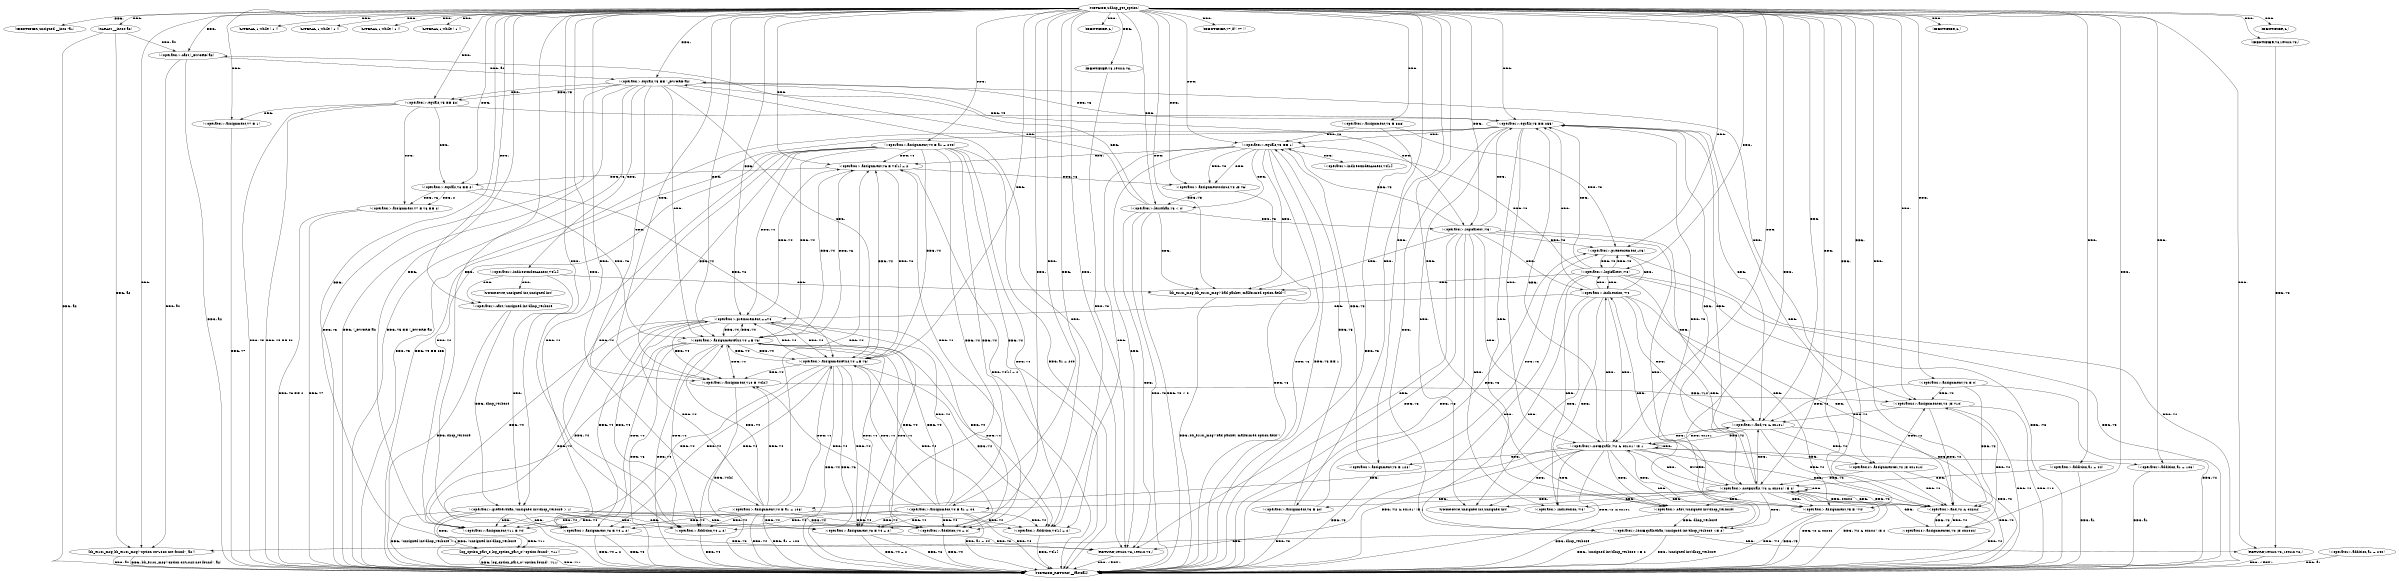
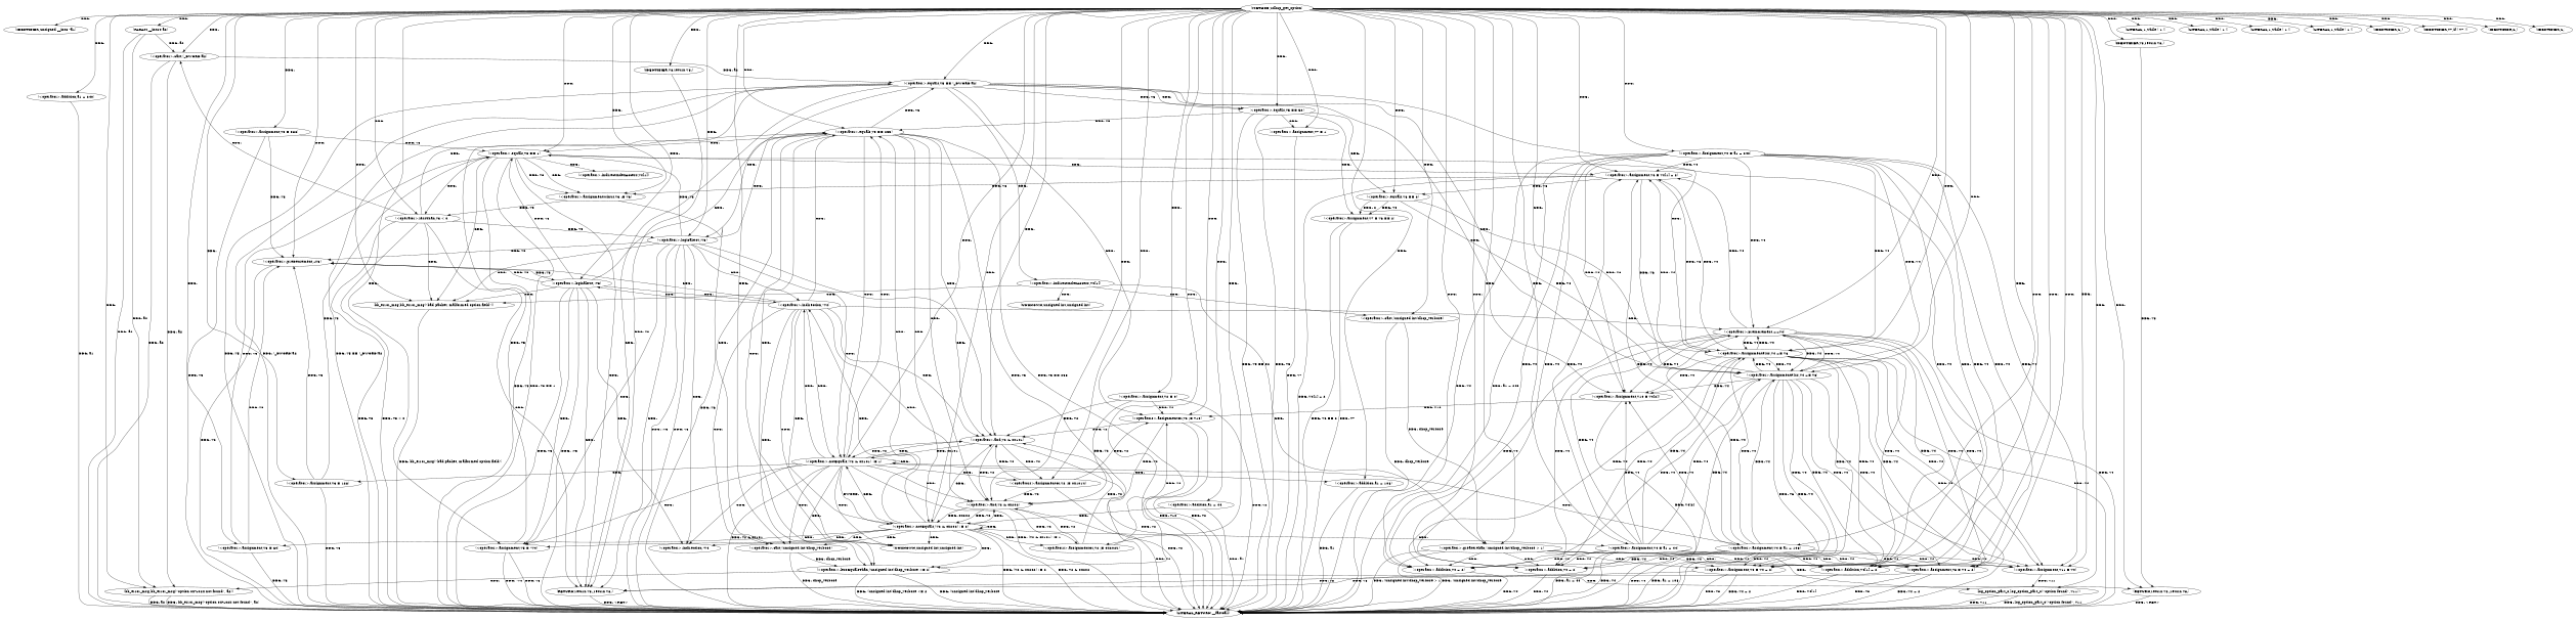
  digraph {
    n1 [label="(METHOD,udhcp_get_option)"]
    n2 [label="(IDENTIFIER,unsigned __int8 *a1)"]
    n3 [label="(PARAM,__int64 a2)"]
    n4 [label="(<operator>.assignment,v2 = 0)"]
    n5 [label="(<operator>.assignment,v3 = 388)"]
    n6 [label="(<operator>.assignment,v4 = a1 + 240)"]
    n7 [label="(<operator>.addition,a1 + 240)"]
    n8 [label="(LITERAL,1,while ( 1 ))"]
    n9 [label="(LITERAL,1,while ( 1 ))"]
    n10 [label="(LITERAL,1,while ( 1 ))"]
    n11 [label="(LITERAL,1,while ( 1 ))"]
    n12 [label="(<operator>.assignment,v5 = *v4)"]
    n13 [label="(<operator>.preDecrement,--v3)"]
    n14 [label="(<operator>.preIncrement,++v4)"]
    n15 [label="(<operator>.logicalNot,!v3)"]
    n16 [label="(<operator>.equals,v5 == 255)"]
    n17 [label="(<operator>.equals,v3 == 1)"]
    n18 [label="(<operator>.assignment,v6 = v4[1] + 2)"]
    n19 [label="(<operator>.addition,v4[1] + 2)"]
    n20 [label="(<operator>.assignmentMinus,v3 -= v6)"]
    n21 [label="(<operator>.lessThan,v3 < 0)"]
    n22 [label="(<operator>.equals,v5 == (_DWORD)a2)"]
    n23 [label="(<operator>.cast,(_DWORD)a2)"]
    n24 [label="(<operator>.greaterThan,(unsigned int)dhcp_verbose > 1)"]
    n25 [label="(<operator>.cast,(unsigned int)dhcp_verbose)"]
    n26 [label="(<operator>.assignment,v11 = v4)"]
    n27 [label="(<operator>.assignment,v8 = v4 + 2)"]
    n28 [label="(<operator>.addition,v4 + 2)"]
    n29 [label="(log_option_part_0,log_option_part_0(\"option found\", v11))"]
    n30 [label="(<operator>.assignment,v8 = v4 + 2)"]
    n31 [label="(<operator>.addition,v4 + 2)"]
    n32 [label="(IDENTIFIER,L,)"]
    n33 [label="(bb_error_msg,bb_error_msg(\"bad packet, malformed option field\"))"]
    n34 [label="(IDENTIFIER,v8,return v8;)"]
    n35 [label="(<operator>.equals,v5 == 52)"]
    n36 [label="(<operator>.equals,v6 == 2)"]
    n37 [label="(<operator>.assignment,v7 = 1)"]
    n38 [label="(IDENTIFIER,v7,if ( v7 ))"]
    n39 [label="(<operator>.assignmentPlus,v4 += v6)"]
    n40 [label="(<operator>.assignment,v10 = v4[2])"]
    n41 [label="(<operator>.assignmentPlus,v4 += v6)"]
    n42 [label="(<operators>.assignmentOr,v2 |= v10)"]
    n43 [label="(<operator>.logicalNot,!v3)"]
    n44 [label="(<operator>.notEquals,(v2 & 0x101) != 1)"]
    n45 [label="(<operator>.and,v2 & 0x101)"]
    n46 [label="(<operators>.assignmentOr,v2 |= 0x101u)"]
    n47 [label="(<operator>.assignment,v4 = a1 + 108)"]
    n48 [label="(<operator>.addition,a1 + 108)"]
    n49 [label="(<operator>.assignment,v3 = 128)"]
    n50 [label="(<operator>.notEquals,(v2 & 0x202) != 2)"]
    n51 [label="(<operator>.and,v2 & 0x202)"]
    n52 [label="(<operators>.assignmentOr,v2 |= 0x202u)"]
    n53 [label="(<operator>.assignment,v4 = a1 + 44)"]
    n54 [label="(<operator>.addition,a1 + 44)"]
    n55 [label="(<operator>.assignment,v3 = 64)"]
    n56 [label="(IDENTIFIER,L,)"]
    n57 [label="(<operator>.lessEqualsThan,(unsigned int)dhcp_verbose <= 2)"]
    n58 [label="(<operator>.cast,(unsigned int)dhcp_verbose)"]
    n59 [label="(RETURN,return v8;,return v8;)"]
    n60 [label="(IDENTIFIER,v8,return v8;)"]
    n61 [label="(bb_error_msg,bb_error_msg(\"option 0x%02x not found\", a2))"]
    n62 [label="(IDENTIFIER,L,)"]
-   n63 [label="(METHOD_RETURN,__fastcall)"]
+   n63 [label="(LITERAL_RETURN,__fastcall)"]
    n64 [label="(RETURN,return v8;,return v8;)"]
    n65 [label="(<operator>.indirection,*v4)"]
    n66 [label="(<operator>.indirection,*v4)"]
    n67 [label="(UNKNOWN,unsigned int,unsigned int)"]
    n68 [label="(<operator>.indirectIndexAccess,v4[1])"]
    n69 [label="(<operator>.indirectIndexAccess,v4[1])"]
    n70 [label="(<operator>.assignment,v7 = v6 == 2)"]
    n71 [label="(UNKNOWN,unsigned int,unsigned int)"]
    n1 -> n2 [label="DDG: "]
    n1 -> n3 [label="DDG: "]
    n1 -> n4 [label="DDG: "]
    n1 -> n5 [label="DDG: "]
    n1 -> n6 [label="DDG: "]
+   n1 -> n7 [label="DDG: "]
    n1 -> n8 [label="DDG: "]
    n1 -> n9 [label="DDG: "]
    n1 -> n10 [label="DDG: "]
    n1 -> n11 [label="DDG: "]
    n1 -> n12 [label="DDG: "]
    n1 -> n13 [label="DDG: "]
    n1 -> n14 [label="DDG: "]
    n1 -> n15 [label="DDG: "]
    n1 -> n16 [label="DDG: "]
    n1 -> n17 [label="DDG: "]
    n1 -> n18 [label="DDG: "]
    n1 -> n19 [label="DDG: "]
    n1 -> n20 [label="DDG: "]
    n1 -> n21 [label="DDG: "]
    n1 -> n22 [label="DDG: "]
    n1 -> n23 [label="DDG: "]
    n1 -> n24 [label="DDG: "]
    n1 -> n25 [label="DDG: "]
    n1 -> n26 [label="DDG: "]
    n1 -> n27 [label="DDG: "]
    n1 -> n28 [label="DDG: "]
    n1 -> n29 [label="DDG: "]
    n1 -> n30 [label="DDG: "]
    n1 -> n31 [label="DDG: "]
    n1 -> n32 [label="DDG: "]
    n1 -> n33 [label="DDG: "]
    n1 -> n34 [label="DDG: "]
    n1 -> n35 [label="DDG: "]
    n1 -> n36 [label="DDG: "]
    n1 -> n37 [label="DDG: "]
    n1 -> n38 [label="DDG: "]
    n1 -> n39 [label="DDG: "]
    n1 -> n40 [label="CDG: "]
    n1 -> n41 [label="DDG: "]
    n1 -> n42 [label="DDG: "]
    n1 -> n43 [label="DDG: "]
    n1 -> n44 [label="DDG: "]
    n1 -> n45 [label="DDG: "]
    n1 -> n46 [label="DDG: "]
    n1 -> n47 [label="DDG: "]
    n1 -> n48 [label="DDG: "]
    n1 -> n49 [label="DDG: "]
    n1 -> n50 [label="DDG: "]
    n1 -> n51 [label="DDG: "]
    n1 -> n52 [label="DDG: "]
    n1 -> n53 [label="DDG: "]
    n1 -> n54 [label="DDG: "]
    n1 -> n55 [label="DDG: "]
    n1 -> n56 [label="DDG: "]
    n1 -> n57 [label="DDG: "]
    n1 -> n58 [label="DDG: "]
    n1 -> n59 [label="DDG: "]
    n1 -> n60 [label="DDG: "]
    n1 -> n61 [label="DDG: "]
    n1 -> n62 [label="DDG: "]
    n3 -> n23 [label="DDG: a2"]
    n3 -> n61 [label="DDG: a2"]
    n3 -> n63 [label="DDG: a2"]
    n4 -> n42 [label="DDG: v2"]
    n4 -> n45 [label="DDG: v2"]
    n4 -> n51 [label="DDG: v2"]
    n4 -> n63 [label="DDG: v2"]
    n5 -> n13 [label="DDG: v3"]
    n5 -> n17 [label="DDG: v3"]
    n5 -> n63 [label="DDG: v3"]
    n6 -> n14 [label="DDG: v4"]
    n6 -> n18 [label="DDG: v4"]
    n6 -> n19 [label="DDG: v4"]
    n6 -> n26 [label="DDG: v4"]
    n6 -> n27 [label="DDG: v4"]
    n6 -> n28 [label="DDG: v4"]
    n6 -> n30 [label="DDG: v4"]
    n6 -> n31 [label="DDG: v4"]
    n6 -> n39 [label="DDG: v4"]
    n6 -> n40 [label="DDG: v4"]
    n6 -> n41 [label="DDG: v4"]
    n6 -> n63 [label="DDG: v4"]
    n6 -> n63 [label="DDG: a1 + 240"]
    n7 -> n63 [label="DDG: a1"]
    n12 -> n16 [label="DDG: v5"]
    n12 -> n63 [label="DDG: v5"]
    n12 -> n63 [label="DDG: *v4"]
    n13 -> n15 [label="DDG: v3"]
    n13 -> n63 [label="DDG: v2"]
    n14 -> n18 [label="DDG: v4"]
-   n24 -> n19 [label="DDG: v4"]
+   n14 -> n19 [label="DDG: v4"]
    n14 -> n26 [label="DDG: v4"]
    n14 -> n27 [label="DDG: v4"]
    n14 -> n28 [label="DDG: v4"]
    n14 -> n30 [label="DDG: v4"]
    n14 -> n31 [label="DDG: v4"]
    n14 -> n39 [label="DDG: v4"]
    n14 -> n40 [label="DDG: v4"]
    n14 -> n41 [label="DDG: v4"]
    n14 -> n63 [label="DDG: v4"]
    n15 -> n12 [label="CDG: "]
    n15 -> n13 [label="DDG: v3"]
    n15 -> n16 [label="CDG: "]
    n15 -> n17 [label="DDG: v3"]
    n15 -> n33 [label="CDG: "]
    n15 -> n63 [label="DDG: !v3"]
    n15 -> n63 [label="DDG: v3"]
    n15 -> n64 [label="CDG: "]
    n15 -> n65 [label="CDG: "]
    n15 -> n66 [label="CDG: "]
    n16 -> n17 [label="CDG: "]
    n16 -> n22 [label="DDG: v5"]
    n16 -> n44 [label="CDG: "]
    n16 -> n45 [label="CDG: "]
    n16 -> n50 [label="CDG: "]
    n16 -> n51 [label="CDG: "]
    n16 -> n57 [label="CDG: "]
    n16 -> n58 [label="CDG: "]
    n16 -> n63 [label="DDG: v5"]
    n16 -> n63 [label="DDG: v5 == 255"]
    n16 -> n67 [label="CDG: "]
    n17 -> n18 [label="CDG: "]
    n17 -> n19 [label="CDG: "]
    n17 -> n20 [label="DDG: v3"]
    n17 -> n20 [label="CDG: "]
    n17 -> n21 [label="CDG: "]
    n17 -> n33 [label="CDG: "]
    n17 -> n63 [label="DDG: v3"]
    n17 -> n63 [label="DDG: v3 == 1"]
    n17 -> n64 [label="CDG: "]
    n17 -> n68 [label="CDG: "]
    n18 -> n20 [label="DDG: v6"]
    n18 -> n36 [label="DDG: v6"]
    n18 -> n39 [label="DDG: v6"]
    n18 -> n41 [label="DDG: v6"]
    n18 -> n63 [label="DDG: v4[1] + 2"]
    n19 -> n63 [label="DDG: v4[1]"]
    n20 -> n21 [label="DDG: v3"]
    n20 -> n63 [label="DDG: v6"]
    n21 -> n22 [label="CDG: "]
    n21 -> n23 [label="CDG: "]
    n21 -> n33 [label="CDG: "]
    n21 -> n43 [label="DDG: v3"]
    n21 -> n63 [label="DDG: v3"]
    n21 -> n63 [label="DDG: v3 < 0"]
    n21 -> n64 [label="CDG: "]
    n22 -> n35 [label="DDG: v5"]
    n22 -> n35 [label="CDG: "]
    n22 -> n39 [label="CDG: "]
    n22 -> n40 [label="CDG: "]
    n22 -> n41 [label="CDG: "]
    n22 -> n42 [label="CDG: "]
    n22 -> n43 [label="CDG: "]
    n22 -> n63 [label="DDG: v5"]
    n22 -> n63 [label="DDG: (_DWORD)a2"]
    n22 -> n63 [label="DDG: v5 == (_DWORD)a2"]
    n22 -> n64 [label="CDG: "]
    n22 -> n69 [label="CDG: "]
    n23 -> n22 [label="DDG: a2"]
    n23 -> n61 [label="DDG: a2"]
    n23 -> n63 [label="DDG: a2"]
    n24 -> n26 [label="CDG: "]
    n24 -> n27 [label="CDG: "]
    n24 -> n28 [label="CDG: "]
    n24 -> n29 [label="CDG: "]
    n24 -> n30 [label="CDG: "]
    n24 -> n31 [label="CDG: "]
    n24 -> n63 [label="DDG: (unsigned int)dhcp_verbose > 1"]
    n24 -> n63 [label="DDG: (unsigned int)dhcp_verbose"]
    n25 -> n24 [label="DDG: dhcp_verbose"]
    n25 -> n63 [label="DDG: dhcp_verbose"]
    n26 -> n29 [label="DDG: v11"]
    n27 -> n63 [label="DDG: v4 + 2"]
    n27 -> n63 [label="DDG: v8"]
    n27 -> n64 [label="DDG: v8"]
    n28 -> n63 [label="DDG: v4"]
    n29 -> n63 [label="DDG: log_option_part_0(\"option found\", v11)"]
    n29 -> n63 [label="DDG: v11"]
    n30 -> n63 [label="DDG: v4 + 2"]
    n30 -> n63 [label="DDG: v8"]
    n30 -> n64 [label="DDG: v8"]
    n31 -> n63 [label="DDG: v4"]
    n33 -> n63 [label="DDG: bb_error_msg(\"bad packet, malformed option field\")"]
    n34 -> n64 [label="DDG: v8"]
    n35 -> n16 [label="DDG: v5"]
    n35 -> n36 [label="CDG: "]
    n35 -> n37 [label="CDG: "]
    n35 -> n63 [label="DDG: v5 == 52"]
    n35 -> n63 [label="DDG: v5"]
    n35 -> n70 [label="CDG: "]
    n36 -> n39 [label="DDG: v6"]
    n36 -> n41 [label="DDG: v6"]
    n36 -> n70 [label="DDG: v6"]
    n36 -> n70 [label="DDG: 2"]
    n37 -> n63 [label="DDG: v7"]
    n39 -> n14 [label="DDG: v4"]
    n39 -> n18 [label="DDG: v4"]
    n39 -> n19 [label="DDG: v4"]
    n39 -> n26 [label="DDG: v4"]
    n39 -> n27 [label="DDG: v4"]
    n39 -> n28 [label="DDG: v4"]
    n39 -> n30 [label="DDG: v4"]
    n39 -> n31 [label="DDG: v4"]
    n39 -> n40 [label="DDG: v4"]
    n39 -> n41 [label="DDG: v4"]
    n39 -> n63 [label="DDG: v6"]
    n39 -> n63 [label="DDG: v4"]
    n40 -> n42 [label="DDG: v10"]
    n40 -> n63 [label="DDG: v4[2]"]
    n41 -> n14 [label="DDG: v4"]
    n41 -> n18 [label="DDG: v4"]
    n41 -> n19 [label="DDG: v4"]
    n41 -> n26 [label="DDG: v4"]
    n41 -> n27 [label="DDG: v4"]
    n41 -> n28 [label="DDG: v4"]
    n41 -> n30 [label="DDG: v4"]
    n41 -> n31 [label="DDG: v4"]
    n41 -> n39 [label="DDG: v4"]
    n41 -> n40 [label="DDG: v4"]
    n41 -> n63 [label="DDG: v6"]
    n41 -> n63 [label="DDG: v4"]
    n42 -> n45 [label="DDG: v2"]
    n42 -> n51 [label="DDG: v2"]
    n42 -> n63 [label="DDG: v10"]
    n42 -> n63 [label="DDG: v2"]
    n43 -> n12 [label="CDG: "]
    n43 -> n13 [label="DDG: v3"]
    n43 -> n16 [label="CDG: "]
    n43 -> n17 [label="DDG: v3"]
    n43 -> n33 [label="CDG: "]
    n43 -> n44 [label="CDG: "]
    n43 -> n45 [label="CDG: "]
    n43 -> n63 [label="DDG: !v3"]
    n43 -> n63 [label="DDG: v3"]
    n43 -> n64 [label="CDG: "]
    n43 -> n65 [label="CDG: "]
    n43 -> n66 [label="CDG: "]
    n44 -> n12 [label="CDG: "]
    n44 -> n16 [label="CDG: "]
    n44 -> n44 [label="CDG: "]
    n44 -> n45 [label="CDG: "]
    n44 -> n46 [label="CDG: "]
    n44 -> n47 [label="CDG: "]
    n44 -> n48 [label="CDG: "]
    n44 -> n49 [label="CDG: "]
    n44 -> n50 [label="DWORD: "]
    n44 -> n51 [label="CDG: "]
    n44 -> n57 [label="CDG: "]
    n44 -> n58 [label="CDG: "]
    n44 -> n63 [label="DDG: (v2 & 0x101) != 1"]
    n44 -> n63 [label="DDG: v2 & 0x101"]
    n44 -> n65 [label="CDG: "]
    n44 -> n66 [label="CDG: "]
    n44 -> n67 [label="CDG: "]
    n45 -> n44 [label="DDG: v2"]
    n45 -> n44 [label="DDG: 0x101"]
    n45 -> n46 [label="DDG: v2"]
    n45 -> n51 [label="DDG: v2"]
    n45 -> n63 [label="DDG: v2"]
    n46 -> n42 [label="DDG: v2"]
-   n46 -> n50 [label="DDG: v2"]
+   n46 -> n45 [label="DDG: v2"]
    n46 -> n51 [label="DDG: v2"]
    n46 -> n63 [label="DDG: v2"]
    n47 -> n14 [label="DDG: v4"]
    n47 -> n18 [label="DDG: v4"]
    n47 -> n19 [label="DDG: v4"]
    n47 -> n26 [label="DDG: v4"]
    n47 -> n27 [label="DDG: v4"]
    n47 -> n28 [label="DDG: v4"]
    n47 -> n30 [label="DDG: v4"]
    n47 -> n31 [label="DDG: v4"]
    n47 -> n39 [label="DDG: v4"]
    n47 -> n40 [label="DDG: v4"]
    n47 -> n41 [label="DDG: v4"]
    n47 -> n63 [label="DDG: v4"]
    n47 -> n63 [label="DDG: a1 + 108"]
    n48 -> n63 [label="DDG: a1"]
    n49 -> n13 [label="DDG: v3"]
    n49 -> n17 [label="DDG: v3"]
    n49 -> n63 [label="DDG: v3"]
    n50 -> n12 [label="CDG: "]
    n50 -> n16 [label="CDG: "]
    n50 -> n44 [label="CDG: "]
    n50 -> n45 [label="CDG: "]
    n50 -> n50 [label="CDG: "]
    n50 -> n51 [label="CDG: "]
    n50 -> n52 [label="CDG: "]
    n50 -> n53 [label="CDG: "]
    n50 -> n55 [label="CDG: "]
    n50 -> n57 [label="CDG: "]
    n50 -> n58 [label="CDG: "]
    n50 -> n63 [label="DDG: (v2 & 0x202) != 2"]
    n50 -> n63 [label="DDG: v2 & 0x202"]
    n50 -> n65 [label="CDG: "]
    n50 -> n66 [label="CDG: "]
    n50 -> n67 [label="CDG: "]
    n51 -> n50 [label="DDG: v2"]
    n51 -> n50 [label="DDG: 0x202"]
    n51 -> n52 [label="DDG: v2"]
    n51 -> n63 [label="DDG: v2"]
    n52 -> n42 [label="DDG: v2"]
+   n52 -> n45 [label="DDG: v2"]
    n52 -> n51 [label="DDG: v2"]
    n53 -> n14 [label="DDG: v4"]
    n53 -> n18 [label="DDG: v4"]
    n53 -> n19 [label="DDG: v4"]
    n53 -> n26 [label="DDG: v4"]
    n53 -> n27 [label="DDG: v4"]
    n53 -> n28 [label="DDG: v4"]
    n53 -> n30 [label="DDG: v4"]
    n53 -> n31 [label="DDG: v4"]
    n53 -> n39 [label="DDG: v4"]
    n53 -> n40 [label="DDG: v4"]
    n53 -> n41 [label="DDG: v4"]
    n53 -> n63 [label="DDG: a1 + 44"]
    n53 -> n63 [label="DDG: v4"]
    n54 -> n50 [label="CDG: "]
    n54 -> n63 [label="DDG: a1"]
    n55 -> n13 [label="DDG: v3"]
    n55 -> n17 [label="DDG: v3"]
    n55 -> n63 [label="DDG: v3"]
    n57 -> n59 [label="CDG: "]
    n57 -> n61 [label="CDG: "]
    n57 -> n63 [label="DDG: (unsigned int)dhcp_verbose"]
    n57 -> n63 [label="DDG: (unsigned int)dhcp_verbose <= 2"]
    n58 -> n57 [label="DDG: dhcp_verbose"]
    n58 -> n63 [label="DDG: dhcp_verbose"]
    n59 -> n63 [label="DDG: <RET>"]
    n60 -> n59 [label="DDG: v8"]
    n61 -> n63 [label="DDG: bb_error_msg(\"option 0x%02x not found\", a2)"]
    n61 -> n63 [label="DDG: a2"]
    n64 -> n63 [label="DDG: <RET>"]
    n66 -> n13 [label="CDG: "]
    n66 -> n14 [label="CDG: "]
    n66 -> n15 [label="CDG: "]
    n66 -> n16 [label="CDG: "]
    n66 -> n44 [label="CDG: "]
    n66 -> n45 [label="CDG: "]
    n66 -> n50 [label="CDG: "]
    n66 -> n51 [label="CDG: "]
    n66 -> n57 [label="CDG: "]
    n66 -> n58 [label="CDG: "]
    n66 -> n67 [label="CDG: "]
    n69 -> n24 [label="CDG: "]
    n69 -> n25 [label="CDG: "]
    n69 -> n33 [label="CDG: "]
    n69 -> n71 [label="CDG: "]
    n70 -> n63 [label="DDG: v7"]
    n70 -> n63 [label="DDG: v6 == 2"]
  }
